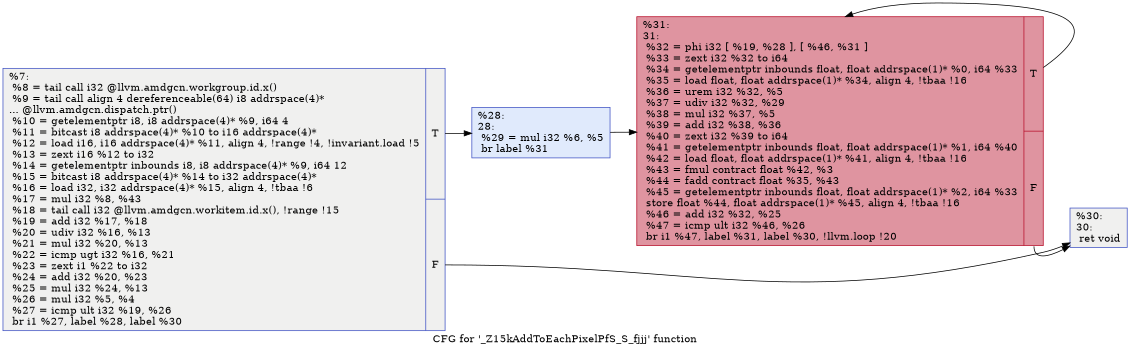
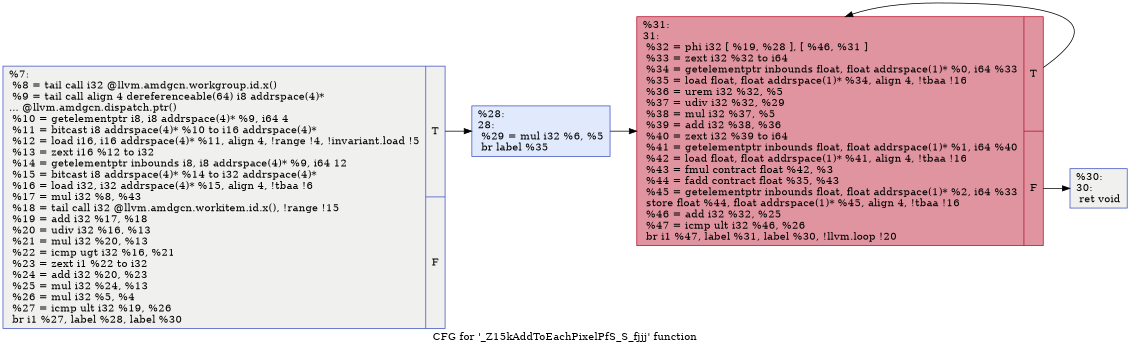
  digraph {
    label="CFG for '_Z15kAddToEachPixelPfS_S_fjjj' function"
    rankdir=LR
    node [color="#3d50c3ff" fillcolor="#dedcdb70" shape=record style=filled]
    edge [tailport=s0]
    n1 [label="{%7:\l  %8 = tail call i32 @llvm.amdgcn.workgroup.id.x()\l  %9 = tail call align 4 dereferenceable(64) i8 addrspace(4)*\l... @llvm.amdgcn.dispatch.ptr()\l  %10 = getelementptr i8, i8 addrspace(4)* %9, i64 4\l  %11 = bitcast i8 addrspace(4)* %10 to i16 addrspace(4)*\l  %12 = load i16, i16 addrspace(4)* %11, align 4, !range !4, !invariant.load !5\l  %13 = zext i16 %12 to i32\l  %14 = getelementptr inbounds i8, i8 addrspace(4)* %9, i64 12\l  %15 = bitcast i8 addrspace(4)* %14 to i32 addrspace(4)*\l  %16 = load i32, i32 addrspace(4)* %15, align 4, !tbaa !6\l  %17 = mul i32 %8, %43\l  %18 = tail call i32 @llvm.amdgcn.workitem.id.x(), !range !15\l  %19 = add i32 %17, %18\l  %20 = udiv i32 %16, %13\l  %21 = mul i32 %20, %13\l  %22 = icmp ugt i32 %16, %21\l  %23 = zext i1 %22 to i32\l  %24 = add i32 %20, %23\l  %25 = mul i32 %24, %13\l  %26 = mul i32 %5, %4\l  %27 = icmp ult i32 %19, %26\l  br i1 %27, label %28, label %30\l|{<s0>T|<s1>F}}"]
-   n2 [fillcolor="#b9d0f970" label="{%28:\l28:                                               \l  %29 = mul i32 %6, %5\l  br label %31\l}"]
+   n2 [fillcolor="#b9d0f970" label="{%28:\l28:                                               \l  %29 = mul i32 %6, %5\l  br label %35\l}"]
    n3 [label="{%30:\l30:                                               \l  ret void\l}"]
    n4 [color="#b70d28ff" fillcolor="#b70d2870" label="{%31:\l31:                                               \l  %32 = phi i32 [ %19, %28 ], [ %46, %31 ]\l  %33 = zext i32 %32 to i64\l  %34 = getelementptr inbounds float, float addrspace(1)* %0, i64 %33\l  %35 = load float, float addrspace(1)* %34, align 4, !tbaa !16\l  %36 = urem i32 %32, %5\l  %37 = udiv i32 %32, %29\l  %38 = mul i32 %37, %5\l  %39 = add i32 %38, %36\l  %40 = zext i32 %39 to i64\l  %41 = getelementptr inbounds float, float addrspace(1)* %1, i64 %40\l  %42 = load float, float addrspace(1)* %41, align 4, !tbaa !16\l  %43 = fmul contract float %42, %3\l  %44 = fadd contract float %35, %43\l  %45 = getelementptr inbounds float, float addrspace(1)* %2, i64 %33\l  store float %44, float addrspace(1)* %45, align 4, !tbaa !16\l  %46 = add i32 %32, %25\l  %47 = icmp ult i32 %46, %26\l  br i1 %47, label %31, label %30, !llvm.loop !20\l|{<s0>T|<s1>F}}"]
    n1 -> n2
-   n1 -> n3 [tailport=s1]
    n2 -> n4
    n4 -> n3 [tailport=s1]
    n4 -> n4
  }
